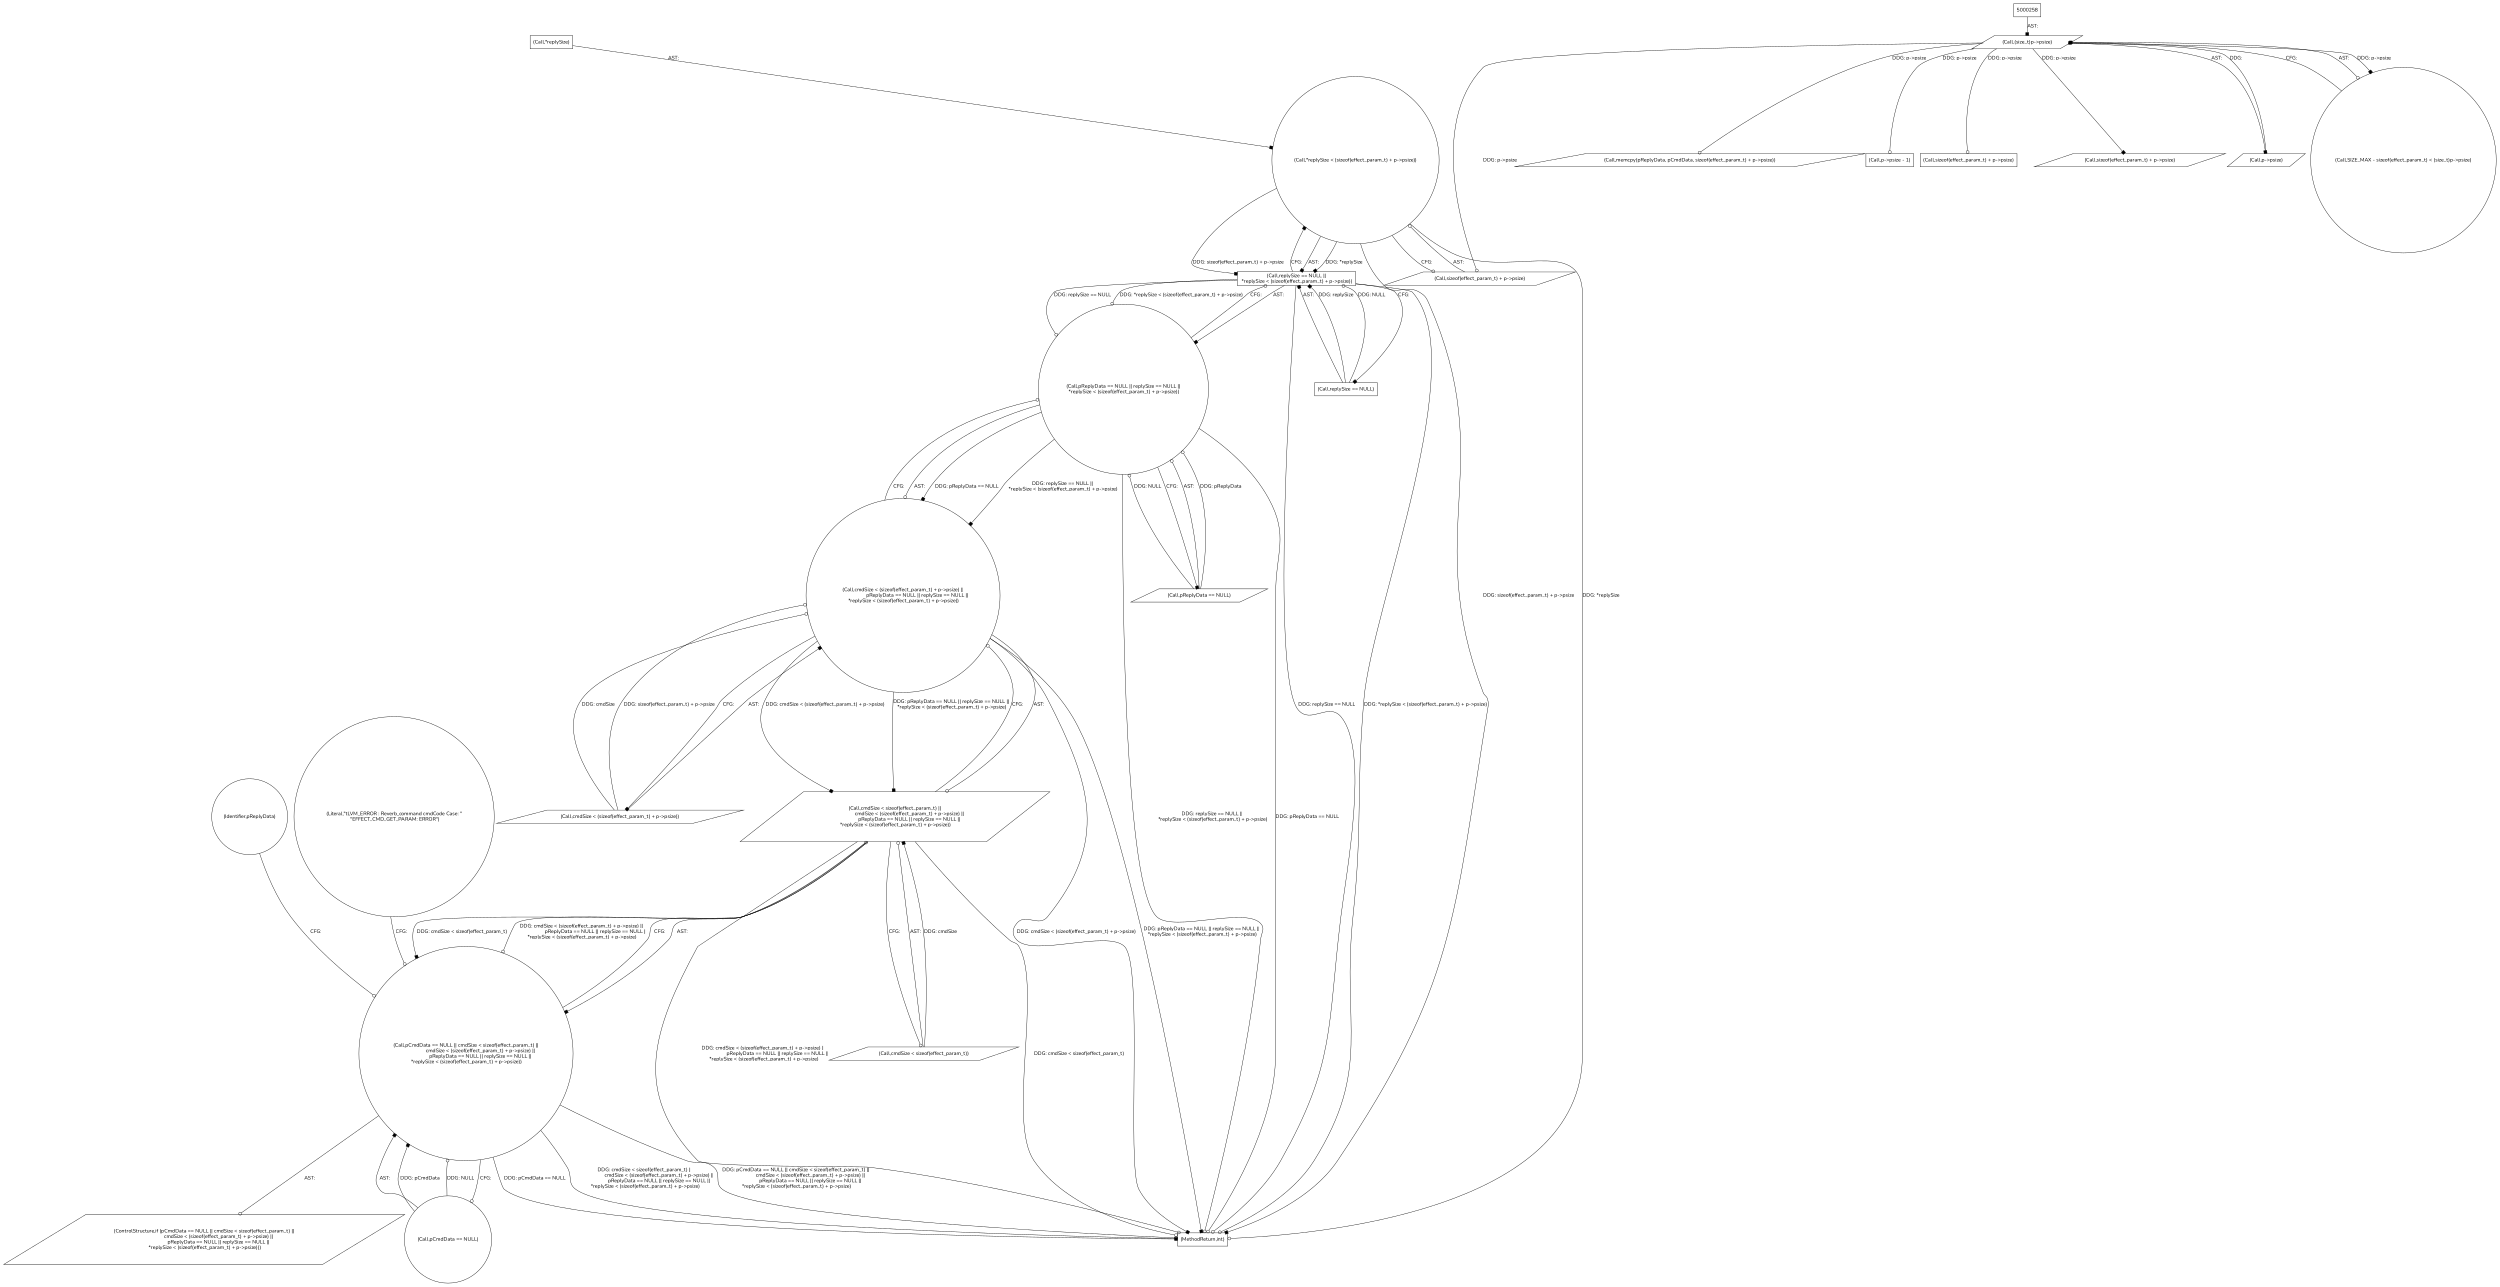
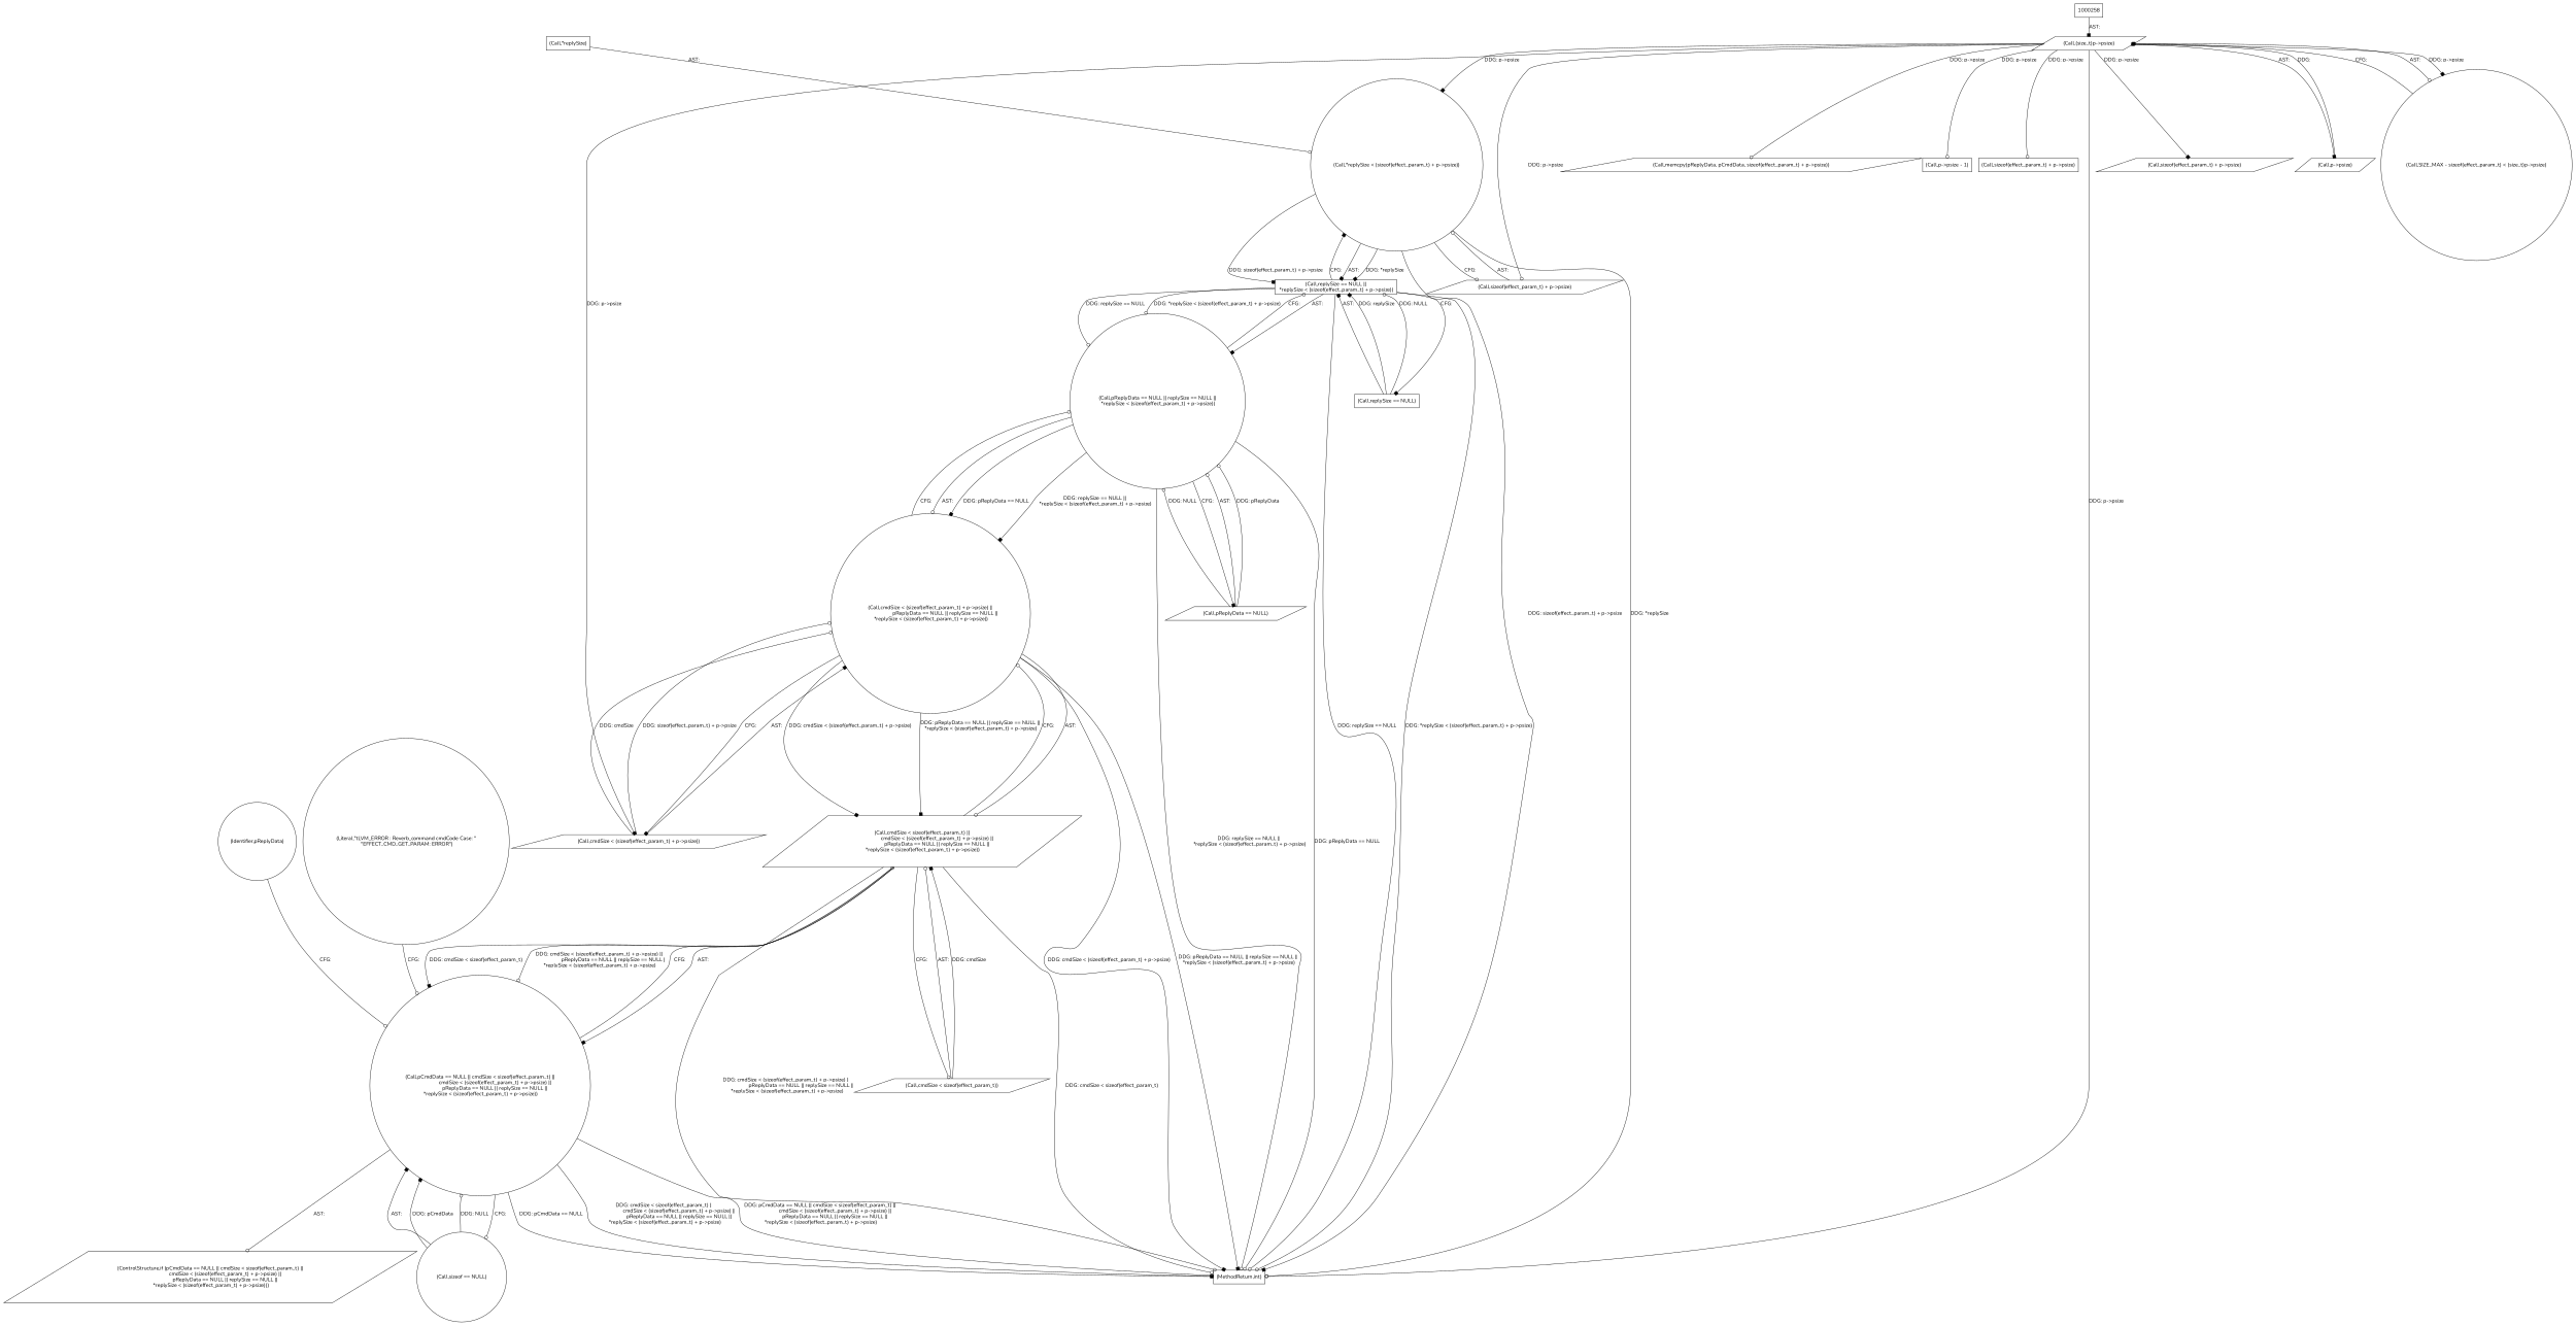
  digraph {
    fontname=Nunito
    node [fontname=Nunito shape=parallelogram]
    edge [arrowhead=odot fontname=Nunito]
    n1 [label="(Call,*replySize < (sizeof(effect_param_t) + p->psize))" shape=circle]
    n2 [label="(Call,replySize == NULL ||\n *replySize < (sizeof(effect_param_t) + p->psize))" shape=box]
    n3 [label="(MethodReturn,int)" shape=box]
    n4 [label="(Call,sizeof(effect_param_t) + p->psize)"]
    n5 [label="(Call,pReplyData == NULL || replySize == NULL ||\n *replySize < (sizeof(effect_param_t) + p->psize))" shape=circle]
    n6 [label="(Call,replySize == NULL)" shape=box]
    n7 [label="(Call,(size_t)p->psize)"]
    n8 [label="(Call,memcpy(pReplyData, pCmdData, sizeof(effect_param_t) + p->psize))"]
    n9 [label="(Call,p->psize - 1)" shape=box]
    n10 [label="(Call,cmdSize < (sizeof(effect_param_t) + p->psize))"]
    n11 [label="(Call,sizeof(effect_param_t) + p->psize)" shape=box]
    n12 [label="(Call,sizeof(effect_param_t) + p->psize)"]
    n13 [label="(Call,p->psize)"]
    n14 [label="(Call,SIZE_MAX - sizeof(effect_param_t) < (size_t)p->psize)" shape=circle]
    n15 [label="(Call,cmdSize < (sizeof(effect_param_t) + p->psize) ||\n                     pReplyData == NULL || replySize == NULL ||\n *replySize < (sizeof(effect_param_t) + p->psize))" shape=circle]
    n16 [label="(Call,pReplyData == NULL)"]
    n17 [label="(Call,cmdSize < sizeof(effect_param_t) ||\n                     cmdSize < (sizeof(effect_param_t) + p->psize) ||\n                     pReplyData == NULL || replySize == NULL ||\n *replySize < (sizeof(effect_param_t) + p->psize))"]
    n18 [label="(Call,pCmdData == NULL || cmdSize < sizeof(effect_param_t) ||\n                     cmdSize < (sizeof(effect_param_t) + p->psize) ||\n                     pReplyData == NULL || replySize == NULL ||\n *replySize < (sizeof(effect_param_t) + p->psize))" shape=circle]
    n19 [label="(Call,cmdSize < sizeof(effect_param_t))"]
    n20 [label="(ControlStructure,if (pCmdData == NULL || cmdSize < sizeof(effect_param_t) ||\n                     cmdSize < (sizeof(effect_param_t) + p->psize) ||\n                     pReplyData == NULL || replySize == NULL ||\n *replySize < (sizeof(effect_param_t) + p->psize)))"]
-   n21 [label="(Call,pCmdData == NULL)" shape=circle]
+   n21 [label="(Call,sizeof == NULL)" shape=circle]
    n22 [label="(Call,*replySize)" shape=box]
    n23 [label="(Identifier,pReplyData)" shape=circle]
    n24 [label="(Literal,\"\tLVM_ERROR : Reverb_command cmdCode Case: \"\n \"EFFECT_CMD_GET_PARAM: ERROR\")" shape=circle]
-   1000258 [shape=box label=5000258]
+   1000258 [shape=box]
    n1 -> n2 [arrowhead=box label="AST: "]
    n1 -> n2 [arrowhead=box label="DDG: *replySize"]
    n1 -> n2 [arrowhead=box label="DDG: sizeof(effect_param_t) + p->psize"]
    n1 -> n3 [arrowhead=box label="DDG: sizeof(effect_param_t) + p->psize"]
    n1 -> n3 [label="DDG: *replySize"]
    n1 -> n4 [label="CFG: "]
    n2 -> n1 [arrowhead=box label="CFG: "]
    n2 -> n3 [label="DDG: replySize == NULL"]
    n2 -> n3 [label="DDG: *replySize < (sizeof(effect_param_t) + p->psize)"]
    n2 -> n5 [arrowhead=box label="AST: "]
    n2 -> n5 [label="DDG: replySize == NULL"]
    n2 -> n5 [label="DDG: *replySize < (sizeof(effect_param_t) + p->psize)"]
    n2 -> n6 [arrowhead=box label="CFG: "]
    n4 -> n1 [label="AST: "]
    n5 -> n2 [label="CFG: "]
    n5 -> n3 [label="DDG: replySize == NULL ||\n *replySize < (sizeof(effect_param_t) + p->psize)"]
    n5 -> n3 [label="DDG: pReplyData == NULL"]
    n5 -> n15 [label="AST: "]
    n5 -> n15 [arrowhead=box label="DDG: pReplyData == NULL"]
    n5 -> n15 [arrowhead=box label="DDG: replySize == NULL ||\n *replySize < (sizeof(effect_param_t) + p->psize)"]
    n5 -> n16 [arrowhead=box label="CFG: "]
    n6 -> n2 [arrowhead=box label="AST: "]
    n6 -> n2 [arrowhead=box label="DDG: replySize"]
    n6 -> n2 [label="DDG: NULL"]
+   n7 -> n1 [arrowhead=box label="DDG: p->psize"]
+   n7 -> n3 [label="DDG: p->psize"]
    n7 -> n4 [label="DDG: p->psize"]
    n7 -> n8 [label="DDG: p->psize"]
    n7 -> n9 [label="DDG: p->psize"]
+   n7 -> n10 [arrowhead=box label="DDG: p->psize"]
    n7 -> n11 [label="DDG: p->psize"]
    n7 -> n12 [arrowhead=box label="DDG: p->psize"]
    n7 -> n13 [arrowhead=box label="AST: "]
    n7 -> n14 [label="AST: "]
    n7 -> n14 [arrowhead=box label="DDG: p->psize"]
    n10 -> n15 [arrowhead=box label="AST: "]
    n10 -> n15 [label="DDG: cmdSize"]
    n10 -> n15 [label="DDG: sizeof(effect_param_t) + p->psize"]
    n13 -> n7 [arrowhead=box label="DDG: "]
    n14 -> n7 [arrowhead=box label="CFG: "]
    n15 -> n3 [arrowhead=box label="DDG: cmdSize < (sizeof(effect_param_t) + p->psize)"]
    n15 -> n3 [arrowhead=box label="DDG: pReplyData == NULL || replySize == NULL ||\n *replySize < (sizeof(effect_param_t) + p->psize)"]
    n15 -> n5 [label="CFG: "]
    n15 -> n10 [arrowhead=box label="CFG: "]
    n15 -> n17 [label="AST: "]
    n15 -> n17 [arrowhead=box label="DDG: cmdSize < (sizeof(effect_param_t) + p->psize)"]
    n15 -> n17 [arrowhead=box label="DDG: pReplyData == NULL || replySize == NULL ||\n *replySize < (sizeof(effect_param_t) + p->psize)"]
    n16 -> n5 [label="AST: "]
    n16 -> n5 [label="DDG: pReplyData"]
    n16 -> n5 [label="DDG: NULL"]
    n17 -> n3 [label="DDG: cmdSize < sizeof(effect_param_t)"]
    n17 -> n3 [label="DDG: cmdSize < (sizeof(effect_param_t) + p->psize) ||\n                     pReplyData == NULL || replySize == NULL ||\n *replySize < (sizeof(effect_param_t) + p->psize)"]
    n17 -> n15 [label="CFG: "]
    n17 -> n18 [arrowhead=box label="AST: "]
    n17 -> n18 [arrowhead=box label="DDG: cmdSize < sizeof(effect_param_t)"]
    n17 -> n18 [label="DDG: cmdSize < (sizeof(effect_param_t) + p->psize) ||\n                     pReplyData == NULL || replySize == NULL ||\n *replySize < (sizeof(effect_param_t) + p->psize)"]
    n17 -> n19 [label="CFG: "]
    n18 -> n3 [label="DDG: cmdSize < sizeof(effect_param_t) ||\n                     cmdSize < (sizeof(effect_param_t) + p->psize) ||\n                     pReplyData == NULL || replySize == NULL ||\n *replySize < (sizeof(effect_param_t) + p->psize)"]
    n18 -> n3 [label="DDG: pCmdData == NULL || cmdSize < sizeof(effect_param_t) ||\n                     cmdSize < (sizeof(effect_param_t) + p->psize) ||\n                     pReplyData == NULL || replySize == NULL ||\n *replySize < (sizeof(effect_param_t) + p->psize)"]
    n18 -> n3 [arrowhead=box label="DDG: pCmdData == NULL"]
    n18 -> n17 [label="CFG: "]
    n18 -> n20 [label="AST: "]
    n18 -> n21 [label="CFG: "]
    n19 -> n17 [label="AST: "]
    n19 -> n17 [arrowhead=box label="DDG: cmdSize"]
    n21 -> n18 [arrowhead=box label="AST: "]
    n21 -> n18 [arrowhead=box label="DDG: pCmdData"]
    n21 -> n18 [label="DDG: NULL"]
-   n22 -> n1 [arrowhead=box label="AST: "]
+   n22 -> n1 [label="AST: "]
    n23 -> n18 [label="CFG: "]
    n24 -> n18 [label="CFG: "]
    1000258 -> n7 [arrowhead=box label="AST: "]
  }
